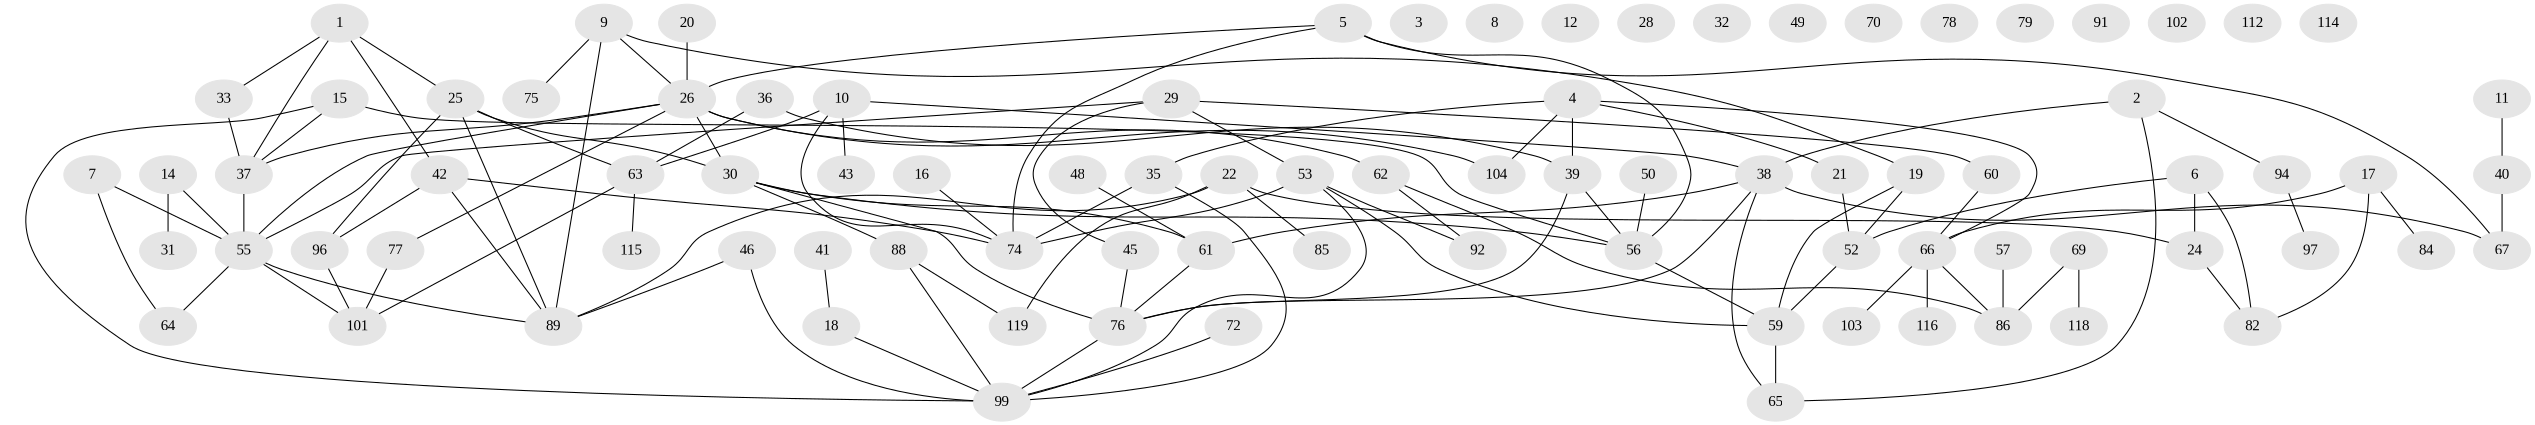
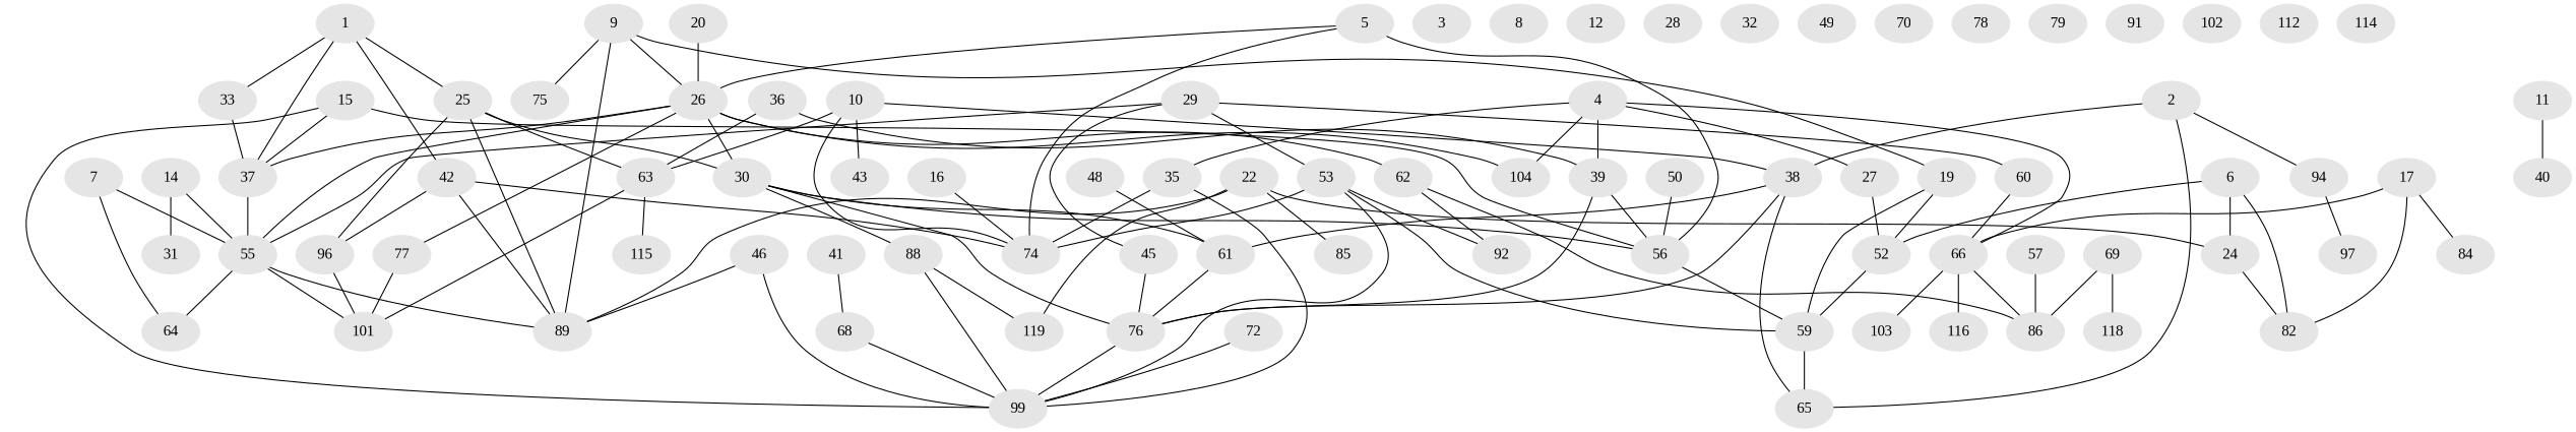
  graph {
    fontname="Liberation Serif"
    node [color=gray90 fontname="Liberation Serif" style=filled]
    edge [fontname="Liberation Serif"]
    1 [super="+44"]
    25 [super="+34"]
    33
    37 [super="+95"]
    42
    89 [super="+117"]
    63
    30 [super="+51"]
    96
    55 [super="+81"]
    74 [super="+111"]
    2 [super="+13"]
    38 [super="+80"]
    65
    94
-   67 [super="+108"]
    61 [super="+73"]
    76 [super="+122"]
    97
    3
    4
-   27 [label=21]
+   27
    35
    39
    66 [super="+93"]
    104 [super="+123"]
    52 [super="+124"]
    99 [super="+113"]
    56 [super="+58"]
    86
    103
    116
    26 [super="+106"]
    62 [super="+90"]
    77
    5
    59 [super="+98"]
    6 [super="+83"]
    24 [super="+87"]
    82
    64
    101
    7
    92
    8
    9 [super="+21"]
    19
    75
    10 [super="+54"]
    43
    115
    11
    40
    12
    14 [super="+23"]
    31 [super="+47"]
    15
    16
    17
    84
    n61 [label=48 super="+107"]
    20
    22 [super="+48"]
    85
    119
    88 [super="+109"]
    28
    29 [super="+100"]
    45
    53 [super="+72"]
    60
    32
    36 [super="+120"]
-   68 [super="+110" label=18]
+   68 [super="+110"]
    41
    46
    49
    50 [super="+121"]
    57 [super="+105"]
    69
    118
    70
    n83 [label=72]
    78
    79
    91
    102
    112
    114
    1 -- 25
    1 -- 33
    1 -- 37
    1 -- 42
    25 -- 89
    25 -- 63
    25 -- 30
    25 -- 96
    33 -- 37
    37 -- 55
    42 -- 89
    42 -- 96
    42 -- 74
    63 -- 101
    63 -- 115
    30 -- 61
    30 -- 76
    30 -- 56
    30 -- 88
    96 -- 101
    55 -- 89
    55 -- 64
    55 -- 101
    2 -- 38
    2 -- 65
    2 -- 94
    38 -- 65
-   38 -- 67
    38 -- 61
    38 -- 76
    94 -- 97
    61 -- 76 [weight=2]
    76 -- 99
    4 -- 27
    4 -- 35
    4 -- 39
    4 -- 66
    4 -- 104
    27 -- 52
    35 -- 74
    35 -- 99
    39 -- 76
    39 -- 56 [weight=2]
    66 -- 86
    66 -- 103
    66 -- 116
    52 -- 59
    56 -- 59
    26 -- 37
    26 -- 30
    26 -- 55
    26 -- 104
    26 -- 62
    26 -- 77
    62 -- 86
    62 -- 92
    77 -- 101
    5 -- 74
-   5 -- 67
    5 -- 56
    5 -- 26
    59 -- 65
    6 -- 52 [weight=2]
    6 -- 24
    6 -- 82
    24 -- 82
    7 -- 55
    7 -- 64
    9 -- 89
    9 -- 26
    9 -- 19
    9 -- 75
    19 -- 52
    19 -- 59
    10 -- 63
    10 -- 74
    10 -- 38
    10 -- 43
    11 -- 40
-   40 -- 67
    14 -- 55
    14 -- 31
    15 -- 37
    15 -- 99
    15 -- 56
    16 -- 74
    17 -- 66
    17 -- 82
    17 -- 84
    n61 -- 61
    20 -- 26
    22 -- 89
    22 -- 24
    22 -- 85
    22 -- 119
    88 -- 99
    88 -- 119
    29 -- 55
    29 -- 45
    29 -- 53
    29 -- 60
    45 -- 76
    53 -- 74
    53 -- 99
    53 -- 59
    53 -- 92
    60 -- 66
    36 -- 63
    36 -- 39
    68 -- 99
    41 -- 68
    46 -- 89
    46 -- 99
    50 -- 56
    57 -- 86
    69 -- 86
    69 -- 118
    n83 -- 99
  }
